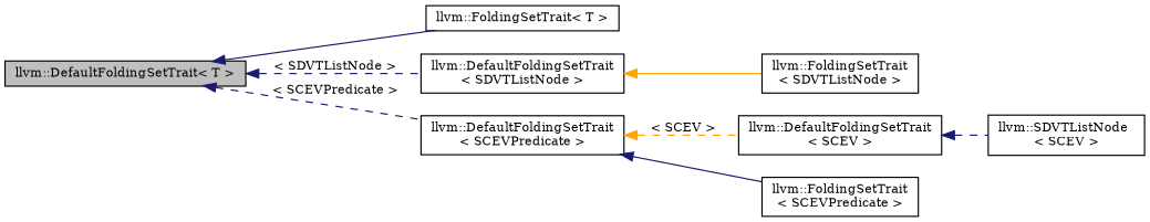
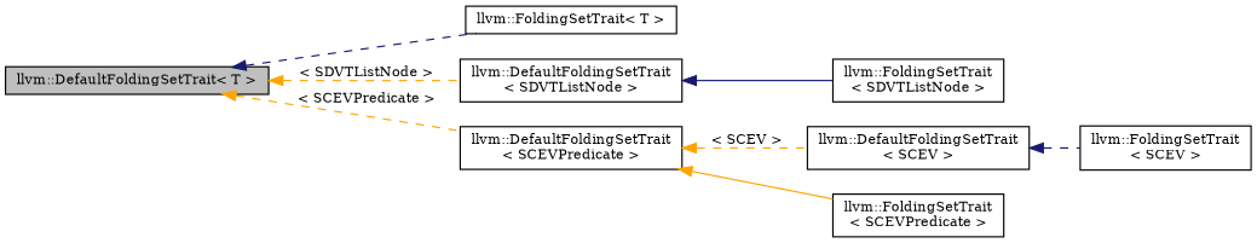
  digraph {
    fontname="DejaVu Serif"
    rankdir=LR
    node [color=black fontname="DejaVu Serif" fontsize=10 shape=record]
    edge [color=midnightblue dir=back fontname="DejaVu Serif" fontsize=10 labelfontname=Helvetica labelfontsize=10 style=dashed]
    n1 [fillcolor=grey75 fontcolor=black height=0.2 label="llvm::DefaultFoldingSetTrait\< T \>" style=filled width=0.4]
    n2 [height=0.2 label="llvm::FoldingSetTrait\< T \>" width=0.4]
    n3 [height=0.2 label="llvm::DefaultFoldingSetTrait\l\< SDVTListNode \>" width=0.4]
    n4 [height=0.2 label="llvm::DefaultFoldingSetTrait\l\< SCEVPredicate \>" width=0.4]
    n5 [height=0.2 label="llvm::FoldingSetTrait\l\< SDVTListNode \>" width=0.4]
    n6 [height=0.2 label="llvm::DefaultFoldingSetTrait\l\< SCEV \>" width=0.4]
-   n7 [height=0.2 label="llvm::SDVTListNode\l\< SCEV \>" width=0.4]
+   n7 [height=0.2 label="llvm::FoldingSetTrait\l\< SCEV \>" width=0.4]
    n8 [height=0.2 label="llvm::FoldingSetTrait\l\< SCEVPredicate \>" width=0.4]
-   n1 -> n2 [style=solid]
-   n1 -> n3 [label=" \< SDVTListNode \>"]
-   n1 -> n4 [label=" \< SCEVPredicate \>"]
-   n3 -> n5 [color=orange style=solid]
+   n1 -> n2
+   n1 -> n3 [color=orange label=" \< SDVTListNode \>"]
+   n1 -> n4 [color=orange label=" \< SCEVPredicate \>"]
+   n3 -> n5 [style=solid]
    n4 -> n6 [color=orange label=" \< SCEV \>"]
-   n4 -> n8 [style=solid]
+   n4 -> n8 [color=orange style=solid]
    n6 -> n7
  }
